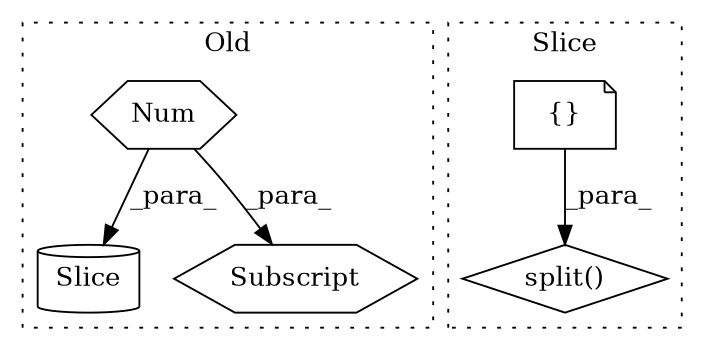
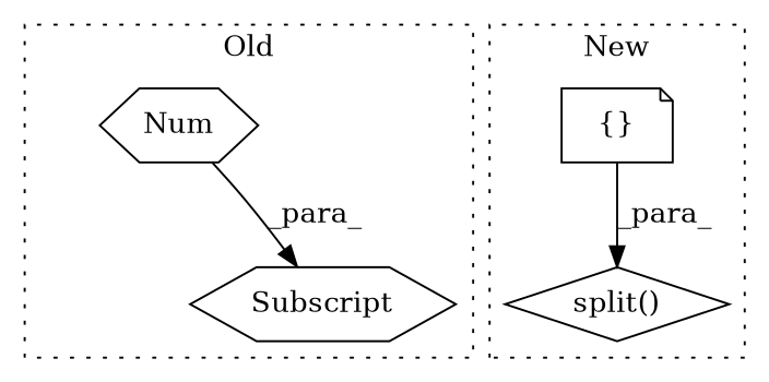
  digraph {
    node [shape=hexagon]
-   n1 [a=80 l=3 label=Slice s=3052 shape=cylinder]
    n2 [a=76 l=2 label=Num s=3053]
    n3 [a=63 l="15,0" label=Subscript s="3041,0"]
    n4 [a=75 l="12,8" label="split()" s="2740,2767" shape=diamond]
    n5 [a=59 l="1,0" label="{}" s="2671,2709" shape=note]
    subgraph cluster_1 {
      label=Old
      style=dotted
-     n1
      n2
      n3
    }
    subgraph cluster_2 {
-     label=Slice
+     label=New
      style=dotted
      n4
      n5
    }
-   n2 -> n1 [label=_para_]
    n2 -> n3 [label=_para_]
    n5 -> n4 [label=_para_]
  }
